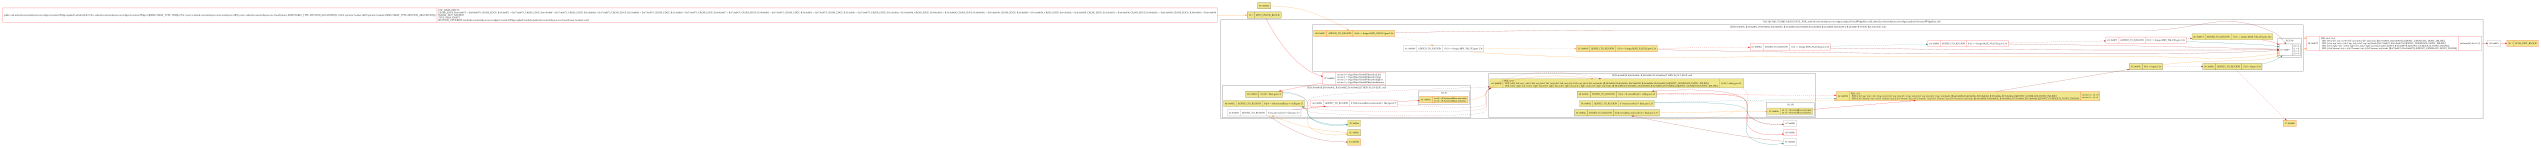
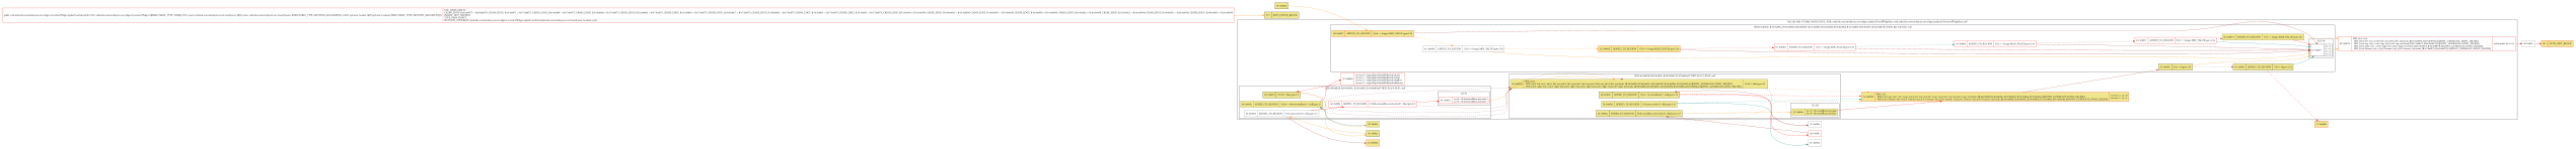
  digraph {
    fontname="EB Garamond"
    rankdir=LR
    node [color=red fillcolor=khaki fontname="EB Garamond" shape=record style=filled]
    edge [color=brown fontname="EB Garamond"]
-   n1 [label="{45\:\ 0x002c|int r0 = r8.horizontalRun.start.value\lint r2 = r8.horizontalRun.end.value\l}"]
+   n1 [fillcolor=white label="{45\:\ 0x002c|int r0 = r8.horizontalRun.start.value\lint r2 = r8.horizontalRun.end.value\l}"]
    n2 [color=black label="{38\:\ 0x0018|if (r10 != false) goto L3\l}"]
    n3 [color=gray40 label="{40\:\ 0x001c|ADDED_TO_REGION\l|if ((r4 = r8.horizontalRun) != null) goto L5\l}"]
    n4 [color=gray40 fillcolor=white label="{42\:\ 0x0022|ADDED_TO_REGION\l|if (r4.start.resolved != false) goto L7\l}"]
    n5 [fillcolor=white label="{44\:\ 0x002a|ADDED_TO_REGION\l|if (r8.horizontalRun.end.resolved != false) goto L9\l}"]
    n6 [color=gray40 label="{53\:\ 0x004c|int r1 = r8.verticalRun.start.value\lint r3 = r8.verticalRun.end.value\l}"]
    n7 [color=gray40 label="{46\:\ 0x0038|PHI: r0 r2 \l  PHI: (r0v2 'left' int) = (r0v1 'left' int), (r0v1 'left' int), (r0v1 'left' int), (r0v1 'left' int), (r0v5 'left' int) binds: [B:38:0x0018, B:40:0x001c, B:42:0x0022, B:44:0x002a, B:45:0x002c] A[DONT_GENERATE, DONT_INLINE]\l  PHI: (r2v2 'right' int) = (r2v1 'right' int), (r2v1 'right' int), (r2v1 'right' int), (r2v1 'right' int), (r2v5 'right' int) binds: [B:38:0x0018, B:40:0x001c, B:42:0x0022, B:44:0x002a, B:45:0x002c] A[DONT_GENERATE, DONT_INLINE]\l|if (r10 != false) goto L11\l}"]
    n8 [color=black label="{48\:\ 0x003c|ADDED_TO_REGION\l|if ((r4 = r8.verticalRun) != null) goto L13\l}"]
    n9 [color=gray40 label="{50\:\ 0x0042|ADDED_TO_REGION\l|if (r4.start.resolved != false) goto L15\l}"]
    n10 [color=black label="{52\:\ 0x004a|ADDED_TO_REGION\l|if (r8.verticalRun.end.resolved != false) goto L17\l}"]
    n11 [color=black fillcolor=white label="{67\:\ 0x0075|r0 = 0\lr1 = 0\lr2 = 0\lr3 = 0\l}"]
    n12 [color=black label="{55\:\ 0x005c|if (r4 \< 0) goto L34\l}"]
    n13 [color=black label="{56\:\ 0x005e|ADDED_TO_REGION\l|if (r5 \< 0) goto L34\l}"]
    n14 [label="{60\:\ 0x0067|ADDED_TO_REGION\l|if (r0 == Integer.MAX_VALUE) goto L34\l}"]
    n15 [color=gray40 fillcolor=white label="{61\:\ 0x0069|ADDED_TO_REGION\l|if (r1 == Integer.MIN_VALUE) goto L34\l}"]
    n16 [label="{62\:\ 0x006b|ADDED_TO_REGION\l|if (r1 == Integer.MAX_VALUE) goto L34\l}"]
    n17 [fillcolor=white label="{63\:\ 0x006d|ADDED_TO_REGION\l|if (r2 == Integer.MIN_VALUE) goto L34\l}"]
    n18 [fillcolor=white label="{64\:\ 0x006f|ADDED_TO_REGION\l|if (r2 == Integer.MAX_VALUE) goto L34\l}"]
    n19 [fillcolor=white label="{65\:\ 0x0071|ADDED_TO_REGION\l|if (r3 == Integer.MIN_VALUE) goto L34\l}"]
    n20 [color=gray40 label="{66\:\ 0x0073|ADDED_TO_REGION\l|if (r3 == Integer.MAX_VALUE) goto L34\l}"]
    n21 [fillcolor=white label="{37\:\ 0x0000|int int r0 = r9.getObjectVariableValue(r8.mLeft)\lint int r1 = r9.getObjectVariableValue(r8.mTop)\lint int r2 = r9.getObjectVariableValue(r8.mRight)\lint int r3 = r9.getObjectVariableValue(r8.mBottom)\l}"]
    n22 [label="{54\:\ 0x0058|PHI: r1 r3 \l  PHI: (r1v2 'top' int) = (r1v1 'top' int), (r1v1 'top' int), (r1v1 'top' int), (r1v1 'top' int), (r1v5 'top' int) binds: [B:46:0x0038, B:48:0x003c, B:50:0x0042, B:52:0x004a, B:53:0x004c] A[DONT_GENERATE, DONT_INLINE]\l  PHI: (r3v2 'bottom' int) = (r3v1 'bottom' int), (r3v1 'bottom' int), (r3v1 'bottom' int), (r3v1 'bottom' int), (r3v5 'bottom' int) binds: [B:46:0x0038, B:48:0x003c, B:50:0x0042, B:52:0x004a, B:53:0x004c] A[DONT_GENERATE, DONT_INLINE]\l|int int r4 = r2 \- r0\lint int r5 = r3 \- r1\l}"]
    n23 [fillcolor=white label="{68\:\ 0x0079|PHI: r0 r1 r2 r3 \l  PHI: (r0v4 'left' int) = (r0v3 'left' int), (r0v2 'left' int) binds: [B:67:0x0075, B:66:0x0073] A[DONT_GENERATE, DONT_INLINE]\l  PHI: (r1v4 'top' int) = (r1v3 'top' int), (r1v2 'top' int) binds: [B:67:0x0075, B:66:0x0073] A[DONT_GENERATE, DONT_INLINE]\l  PHI: (r2v4 'right' int) = (r2v3 'right' int), (r2v2 'right' int) binds: [B:67:0x0075, B:66:0x0073] A[DONT_GENERATE, DONT_INLINE]\l  PHI: (r3v4 'bottom' int) = (r3v3 'bottom' int), (r3v2 'bottom' int) binds: [B:67:0x0075, B:66:0x0073] A[DONT_GENERATE, DONT_INLINE]\l|setFrame(r0, r0, r2, r3)\l}"]
    n24 [color=gray40 label="{39\:\ 0x001a}"]
    n25 [color=black label="{41\:\ 0x001e}"]
    n26 [label="{43\:\ 0x0024}"]
    n27 [color=gray40 fillcolor=white label="{47\:\ 0x003a}"]
    n28 [fillcolor=white label="{49\:\ 0x003e}"]
    n29 [color=gray40 fillcolor=white label="{51\:\ 0x0044}"]
    n30 [label="{57\:\ 0x0060}"]
    n31 [color=gray40 fillcolor=white label="{69\:\ 0x007c}"]
    n32 [color=black label="{59\:\ 0x0064}"]
    n33 [label="{36\:\ ?|MTH_EXIT_BLOCK\l}"]
    n34 [color=black label="{35\:\ ?|MTH_ENTER_BLOCK\l}"]
    n35 [fillcolor=white label="{public void androidx.constraintlayout.core.widgets.ConstraintWidget.updateFromSolver((r8v0 'this' androidx.constraintlayout.core.widgets.ConstraintWidget A[IMMUTABLE_TYPE, THIS]), (r9v0 'system' androidx.constraintlayout.core.LinearSystem A[D('system' androidx.constraintlayout.core.LinearSystem), IMMUTABLE_TYPE, METHOD_ARGUMENT]), (r10v0 'optimize' boolean A[D('optimize' boolean), IMMUTABLE_TYPE, METHOD_ARGUMENT]))  | USE_LINES_HINTS\lCROSS_EDGE: B:66:0x0073 \-\> B:68:0x0079, CROSS_EDGE: B:65:0x0071 \-\> B:67:0x0075, CROSS_EDGE: B:64:0x006f \-\> B:67:0x0075, CROSS_EDGE: B:63:0x006d \-\> B:67:0x0075, CROSS_EDGE: B:62:0x006b \-\> B:67:0x0075, CROSS_EDGE: B:61:0x0069 \-\> B:67:0x0075, CROSS_EDGE: B:60:0x0067 \-\> B:67:0x0075, CROSS_EDGE: B:58:0x0062 \-\> B:67:0x0075, CROSS_EDGE: B:56:0x005e \-\> B:67:0x0075, CROSS_EDGE: B:55:0x005c \-\> B:67:0x0075, CROSS_EDGE: B:52:0x004a \-\> B:54:0x0058, CROSS_EDGE: B:50:0x0042 \-\> B:54:0x0058, CROSS_EDGE: B:48:0x003c \-\> B:54:0x0058, CROSS_EDGE: B:46:0x0038 \-\> B:54:0x0058, CROSS_EDGE: B:44:0x002a \-\> B:46:0x0038, CROSS_EDGE: B:42:0x0022 \-\> B:46:0x0038, CROSS_EDGE: B:40:0x001c \-\> B:46:0x0038, CROSS_EDGE: B:38:0x0018 \-\> B:46:0x0038\lINLINE_NOT_NEEDED\lTYPE_VARS: EMPTY\lMETHOD_OVERRIDE: [androidx.constraintlayout.core.widgets.ConstraintWidget.updateFromSolver(androidx.constraintlayout.core.LinearSystem, boolean):void]\l}"]
    subgraph cluster_1 {
      label="R(6:1|(1:9)|(1:17)|18|(1:34)|31) | DECL_VAR: androidx.constraintlayout.core.widgets.analyzer.VerticalWidgetRun null, androidx.constraintlayout.core.widgets.analyzer.HorizontalWidgetRun null\l"
      n21
      n22
      n23
      subgraph cluster_2 {
        label="IF [B:38:0x0018, B:40:0x001c, B:42:0x0022, B:44:0x002a] THEN: R(1:9) ELSE: null"
        n2
        n3
        n4
        n5
        subgraph cluster_3 {
          label="R(1:9)"
          n1
        }
      }
      subgraph cluster_4 {
        label="IF [B:46:0x0038, B:48:0x003c, B:50:0x0042, B:52:0x004a] THEN: R(1:17) ELSE: null"
        n7
        n8
        n9
        n10
        subgraph cluster_5 {
          label="R(1:19)"
          n6
        }
      }
      subgraph cluster_6 {
        label="IF [B:55:0x005c, B:56:0x005e, B:58:0x0062, B:60:0x0067, B:61:0x0069, B:62:0x006b, B:63:0x006d, B:64:0x006f, B:65:0x0071, B:66:0x0073] THEN: R(1:34) ELSE: null"
        n12
        n13
        n14
        n15
        n16
        n17
        n18
        n19
        n20
        subgraph cluster_7 {
          label="R(1:34)"
          n11
        }
      }
    }
    n1 -> n7 [color=darkorange]
    n2 -> n7 [style=dashed]
-   n2 -> n24 [color=teal]
+   n2 -> n24 [color=darkorange]
    n3 -> n7 [style=dashed]
    n3 -> n25 [color=darkorange]
    n4 -> n5 [color=red]
    n4 -> n7 [style=dashed]
    n4 -> n26
    n5 -> n1 [color=red]
    n5 -> n7 [style=dashed]
    n6 -> n22 [color=red]
+   n7 -> n22 [color=darkorange style=dashed]
    n7 -> n27 [style=dashed]
    n8 -> n22 [color=red style=dashed]
    n8 -> n28 [color=red]
    n9 -> n22 [color=teal style=dashed]
    n9 -> n29 [color=teal]
    n10 -> n6 [color=darkorange]
    n10 -> n22 [color=darkorange style=dashed]
    n11 -> n23 [color=darkorange]
    n12 -> n11 [color=darkorange]
    n12 -> n13 [style=dashed]
    n13 -> n11 [color=teal]
    n13 -> n30 [color=red style=dashed]
    n14 -> n11
    n14 -> n15 [color=darkorange style=dashed]
    n15 -> n11 [color=darkorange]
    n15 -> n16 [color=darkorange style=dashed]
    n16 -> n11
    n16 -> n17 [color=red style=dashed]
    n17 -> n11
    n17 -> n18 [color=teal style=dashed]
    n18 -> n11
    n18 -> n19 [style=dashed]
    n19 -> n11 [color=teal]
    n19 -> n20 [style=dashed]
    n20 -> n11 [color=red]
    n20 -> n23 [color=darkorange style=dashed]
    n21 -> n2 [color=red]
    n22 -> n12
    n23 -> n31
    n24 -> n3 [color=teal]
    n25 -> n4 [color=darkorange]
    n27 -> n8
-   n29 -> n10
+   n28 -> n10
    n31 -> n33 [color=red]
    n32 -> n14 [color=darkorange]
-   n34 -> n21 [color=red]
+   n3 -> n21 [color=red]
    n35 -> n34 [color=darkorange]
  }
